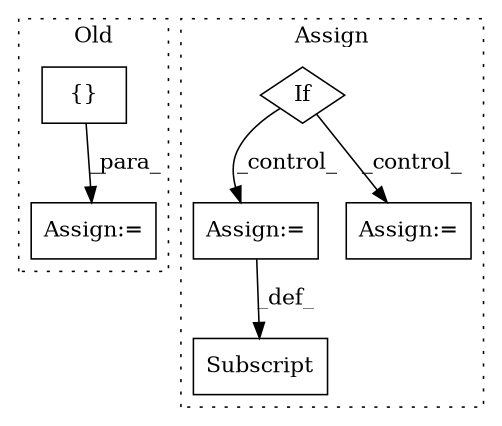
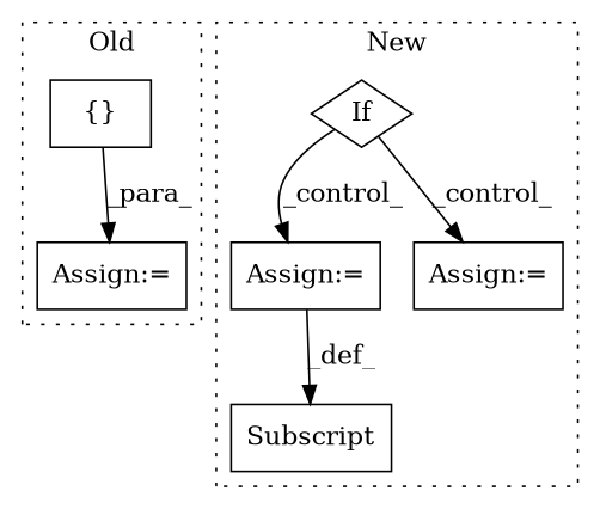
  digraph {
    node [a=68 l=3 shape=box]
    n1 [a=95 l="18,14" label="{}" s="3447,3679"]
    n2 [label="Assign:=" s=3444]
    n3 [a=96 l="3,18" label=If s="3668,3690" shape=diamond]
    n4 [label="Assign:=" s=3737]
    n5 [label="Assign:=" s=3799]
    n6 [a=63 l="29,0" label=Subscript s="3708,0"]
    subgraph cluster_1 {
      label=Old
      style=dotted
      n1
      n2
    }
    subgraph cluster_2 {
-     label=Assign
+     label=New
      style=dotted
      n3
      n4
      n5
      n6
    }
    n1 -> n2 [label=_para_]
    n3 -> n4 [label=_control_]
    n3 -> n5 [label=_control_]
    n4 -> n6 [label=_def_]
  }
